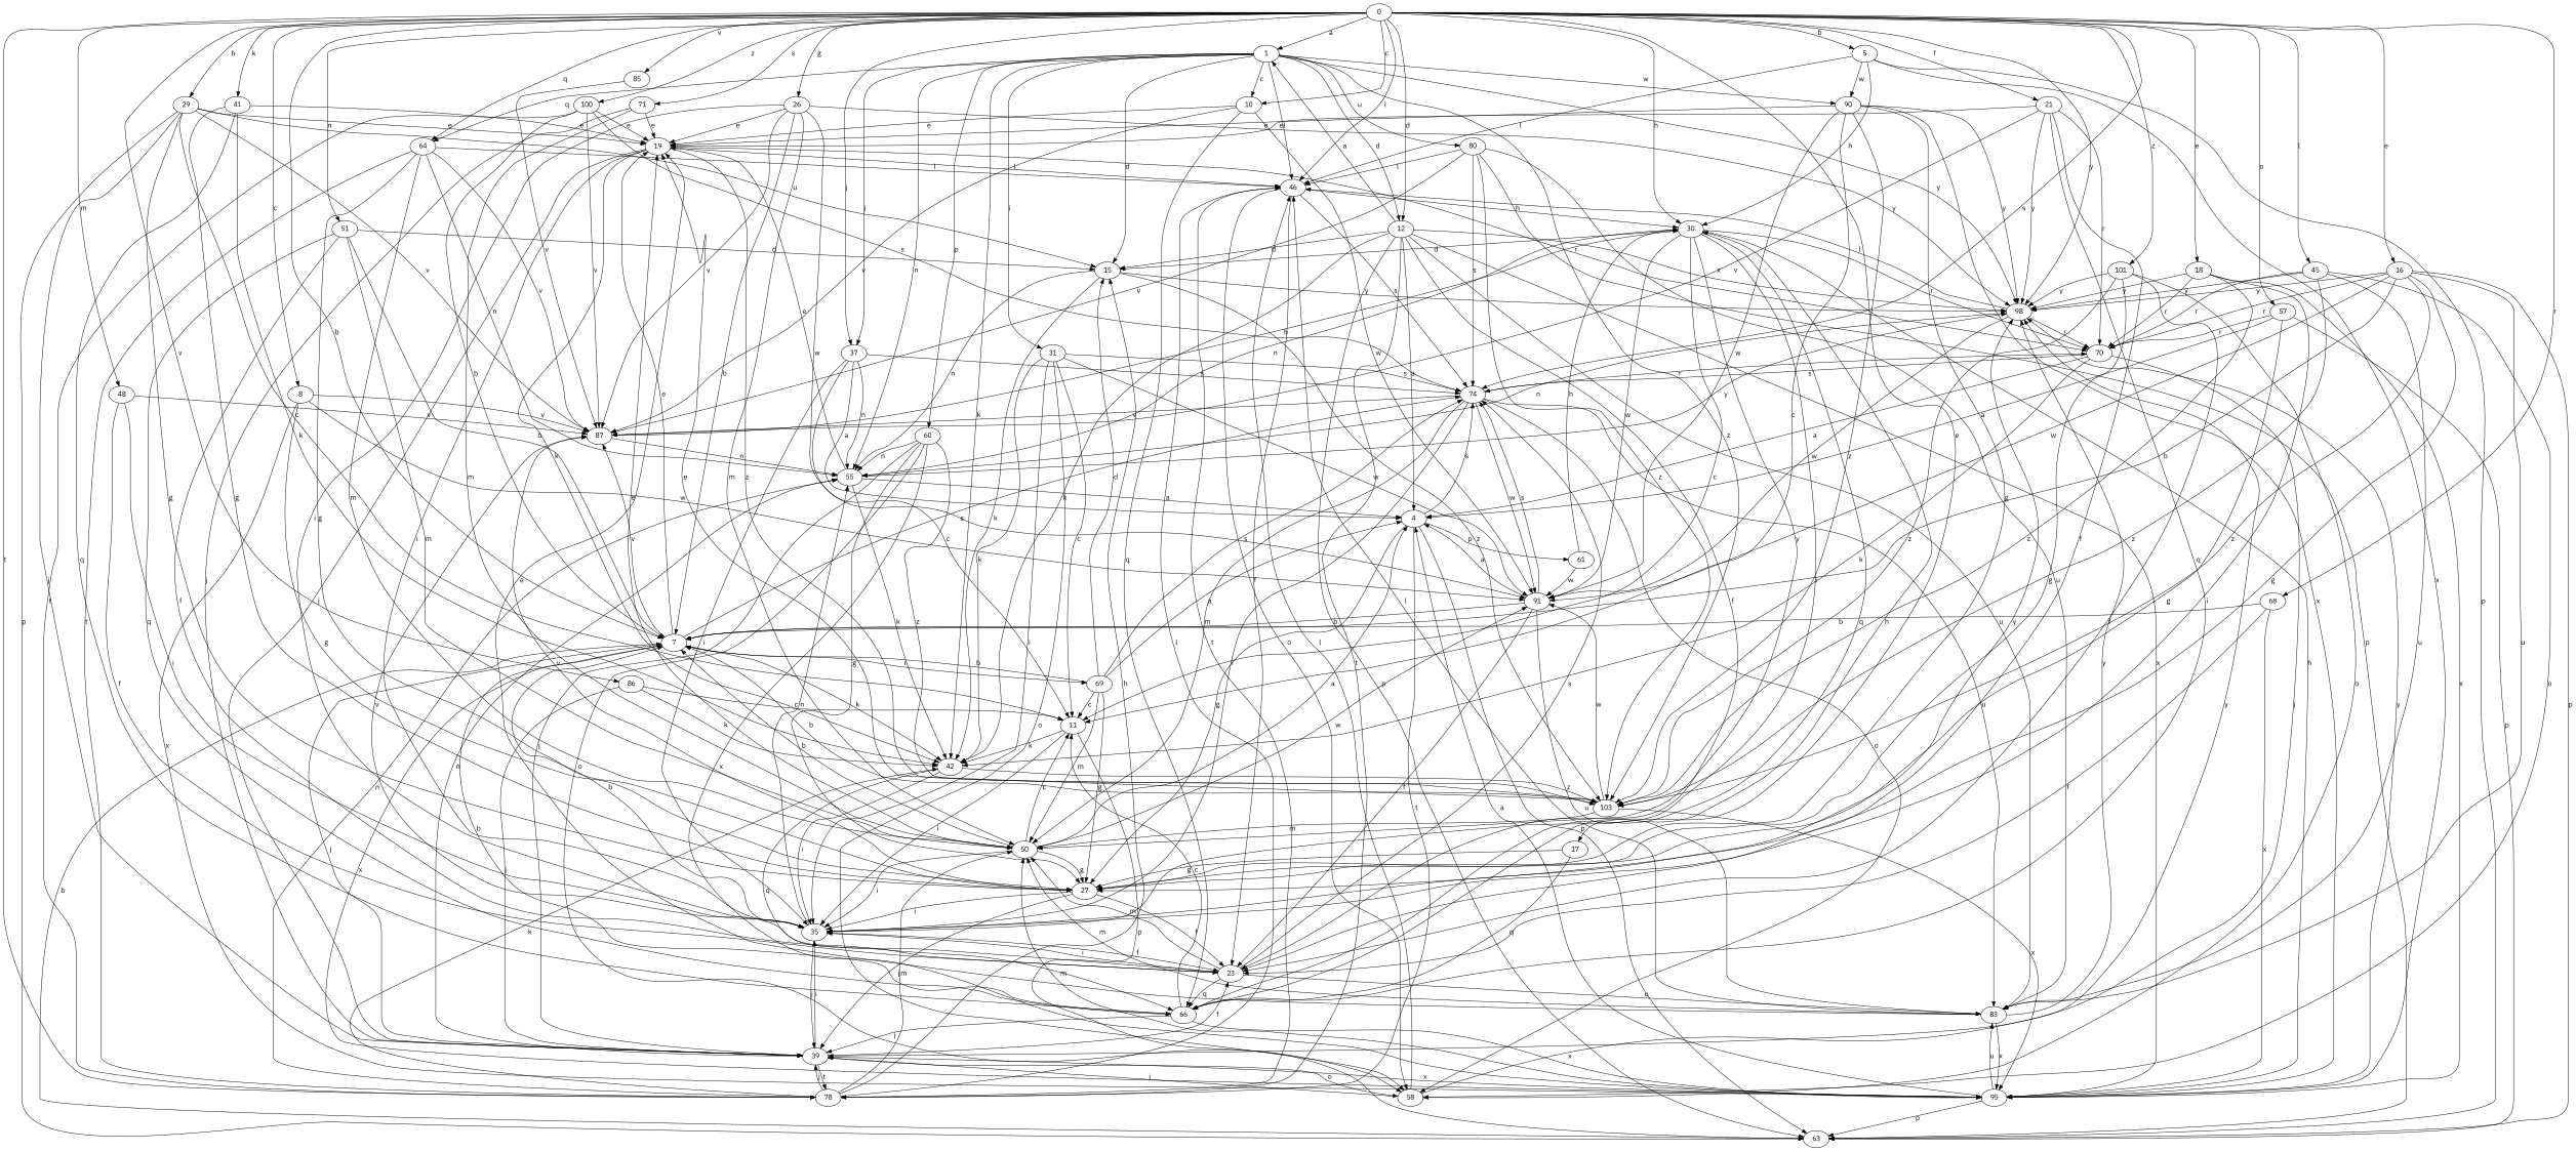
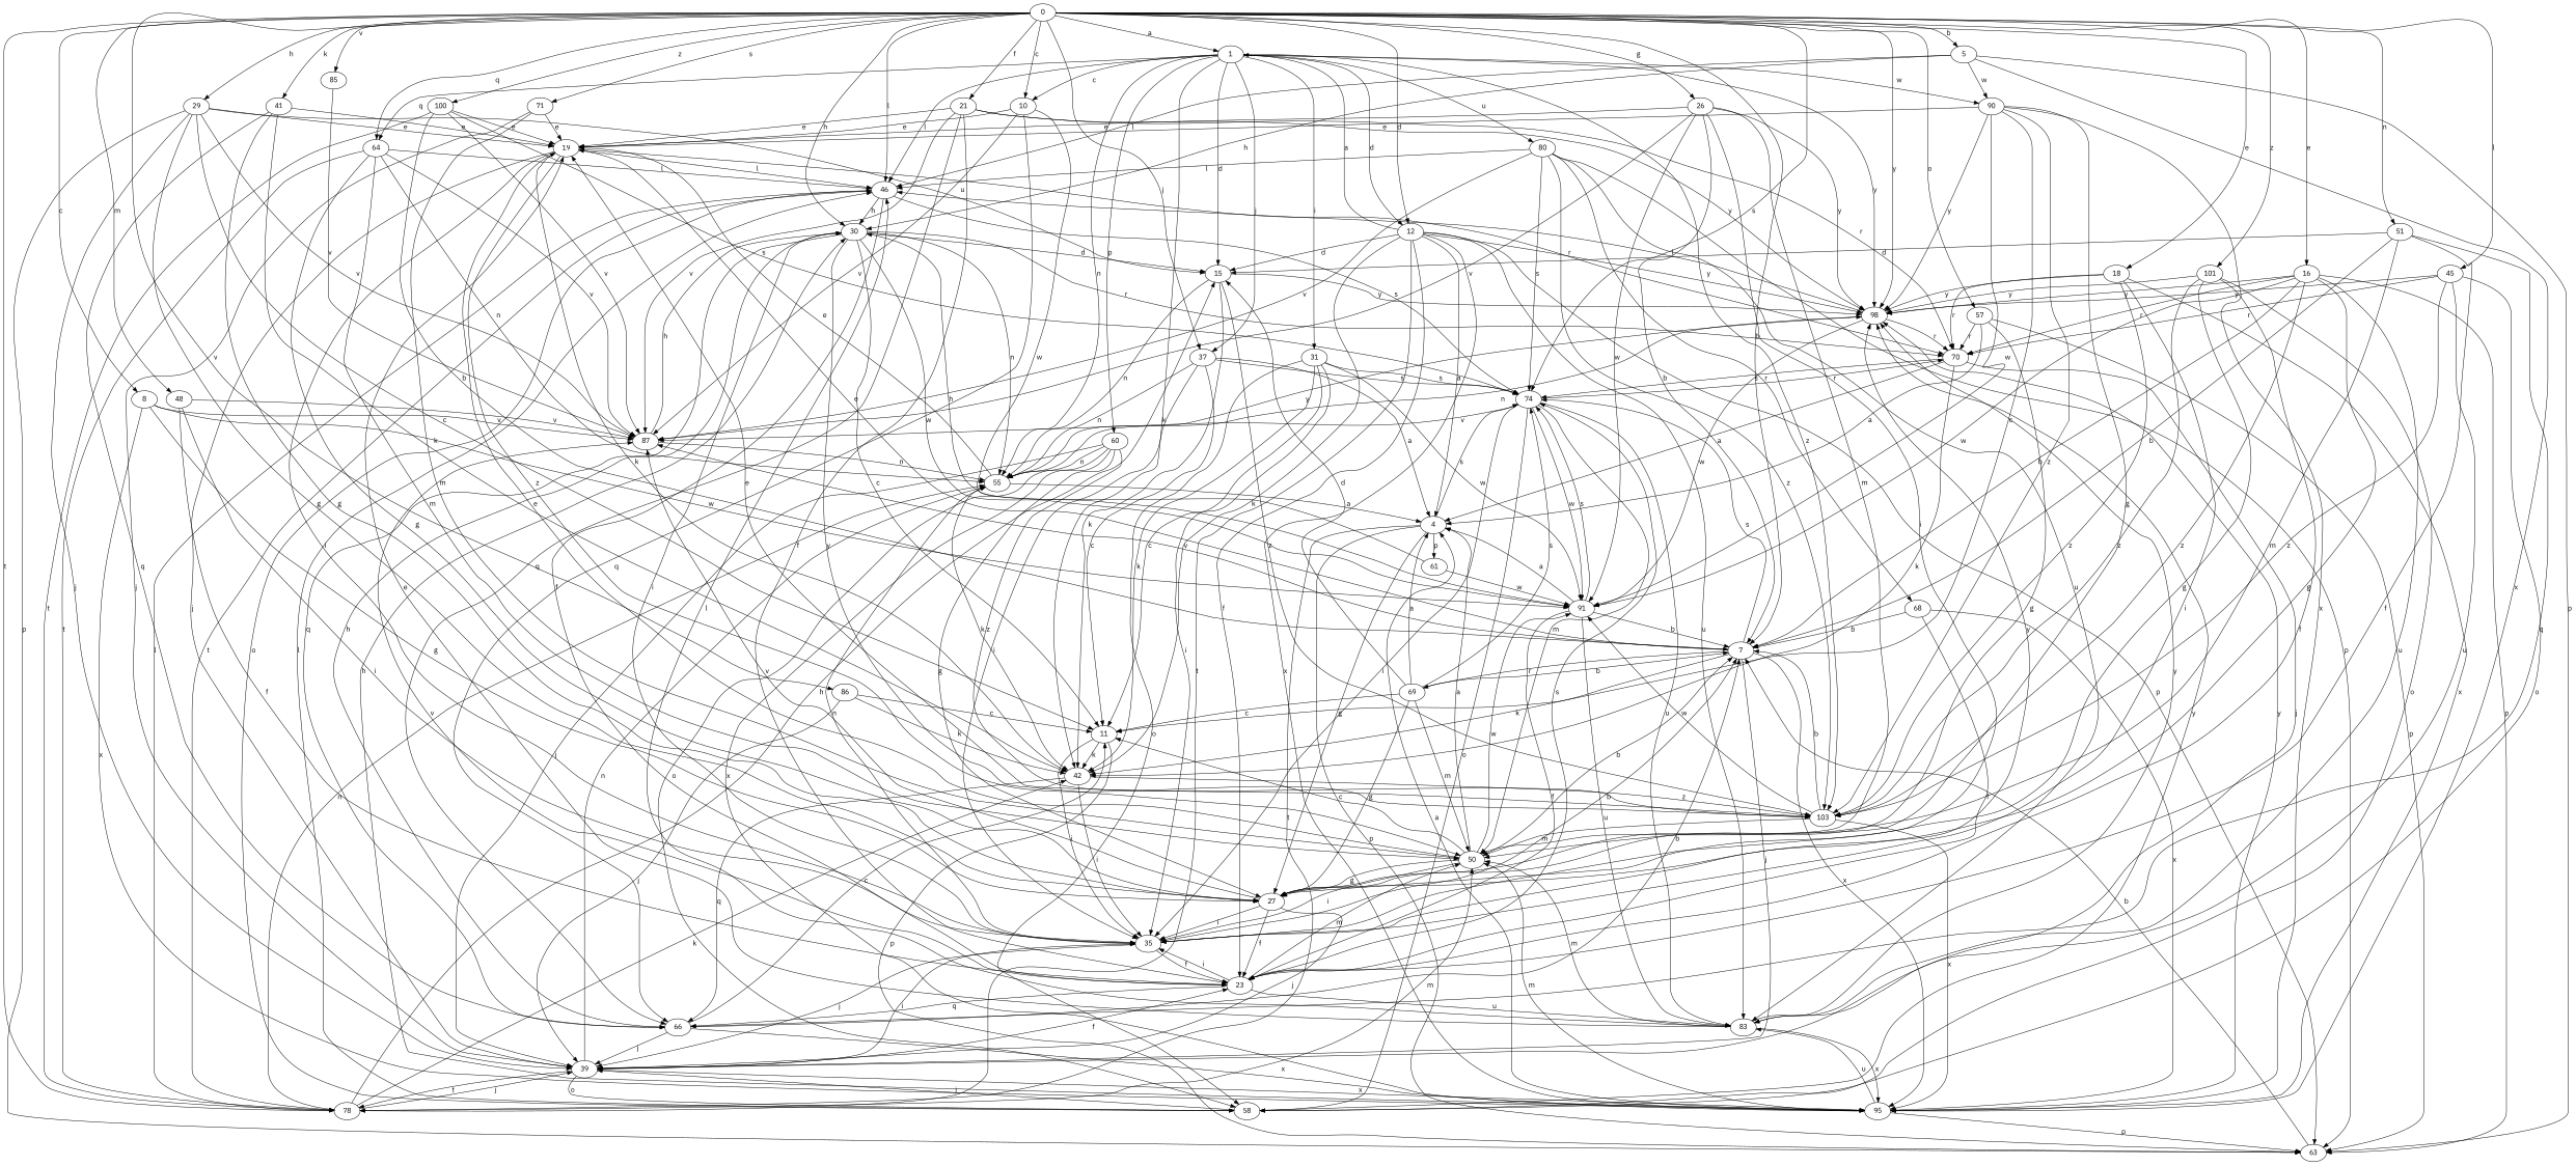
  strict digraph {
    fontname="IBM Plex Sans"
    node [fontname="IBM Plex Sans"]
    edge [fontname="IBM Plex Sans"]
    0
    1
    5
    7
    8
    10
    12
    16
-   17
    18
    21
    26
    29
    30
    37
    41
    45
    46
    48
    51
    57
    64
    68
    71
    74
    78
    85
    86
    98
    100
    101
    15
    31
    42
    55
    60
    80
    90
    103
    63
    95
    19
    39
    69
    87
    27
    91
    66
    4
    23
    83
    70
    35
    50
    11
    58
    61
    0 -> 1 [label=a]
    0 -> 5 [label=b]
    0 -> 7 [label=b]
    0 -> 8 [label=c]
    0 -> 10 [label=c]
    0 -> 12 [label=d]
    0 -> 16 [label=e]
-   0 -> 17 [label=e]
    0 -> 18 [label=e]
    0 -> 21 [label=f]
    0 -> 26 [label=g]
    0 -> 29 [label=h]
    0 -> 30 [label=h]
    0 -> 37 [label=j]
    0 -> 41 [label=k]
    0 -> 45 [label=l]
    0 -> 46 [label=l]
    0 -> 48 [label=m]
    0 -> 51 [label=n]
    0 -> 57 [label=o]
    0 -> 64 [label=q]
-   0 -> 68 [label=r]
+   80 -> 68 [label=r]
    0 -> 71 [label=s]
    0 -> 74 [label=s]
    0 -> 78 [label=t]
    0 -> 85 [label=v]
    0 -> 86 [label=v]
    0 -> 98 [label=y]
    0 -> 100 [label=z]
    0 -> 101 [label=z]
    1 -> 10 [label=c]
    1 -> 12 [label=d]
    1 -> 37 [label=j]
    1 -> 46 [label=l]
    1 -> 64 [label=q]
    1 -> 98 [label=y]
    1 -> 15 [label=d]
    1 -> 31 [label=i]
    1 -> 42 [label=k]
    1 -> 55 [label=n]
    1 -> 60 [label=p]
    1 -> 80 [label=u]
    1 -> 90 [label=w]
    1 -> 103 [label=z]
    5 -> 30 [label=h]
    5 -> 46 [label=l]
    5 -> 90 [label=w]
    5 -> 63 [label=p]
    5 -> 95 [label=x]
    7 -> 74 [label=s]
    7 -> 42 [label=k]
    7 -> 95 [label=x]
    7 -> 19 [label=e]
    7 -> 39 [label=j]
    7 -> 69 [label=r]
    7 -> 87 [label=v]
    8 -> 95 [label=x]
    8 -> 87 [label=v]
    8 -> 27 [label=g]
    8 -> 91 [label=w]
    10 -> 19 [label=e]
    10 -> 87 [label=v]
    10 -> 91 [label=w]
    10 -> 66 [label=q]
    12 -> 1 [label=a]
    12 -> 78 [label=t]
-   12 -> 98 [label=x]
+   12 -> 98 [label=y]
    12 -> 15 [label=d]
    12 -> 42 [label=k]
    12 -> 63 [label=p]
    12 -> 95 [label=x]
    12 -> 4 [label=a]
    12 -> 23 [label=f]
    12 -> 83 [label=u]
    16 -> 7 [label=b]
    16 -> 98 [label=y]
    16 -> 103 [label=z]
    16 -> 63 [label=p]
    16 -> 27 [label=g]
    16 -> 91 [label=w]
    16 -> 83 [label=u]
    16 -> 70 [label=r]
-   17 -> 27 [label=g]
-   17 -> 66 [label=q]
    18 -> 98 [label=y]
    18 -> 103 [label=z]
    18 -> 95 [label=x]
    18 -> 70 [label=r]
    18 -> 35 [label=i]
    21 -> 98 [label=y]
    21 -> 19 [label=e]
    21 -> 87 [label=v]
    21 -> 66 [label=q]
    21 -> 23 [label=f]
    21 -> 70 [label=r]
    26 -> 7 [label=b]
    26 -> 98 [label=y]
    26 -> 19 [label=e]
    26 -> 87 [label=v]
    26 -> 91 [label=w]
    26 -> 35 [label=i]
    26 -> 50 [label=m]
    29 -> 15 [label=u]
    29 -> 63 [label=p]
    29 -> 19 [label=e]
    29 -> 39 [label=j]
    29 -> 87 [label=v]
    29 -> 27 [label=g]
    29 -> 11 [label=c]
    30 -> 15 [label=d]
    30 -> 55 [label=n]
    30 -> 91 [label=w]
    30 -> 66 [label=q]
    30 -> 70 [label=r]
    30 -> 35 [label=i]
    30 -> 50 [label=y]
    30 -> 11 [label=c]
    37 -> 74 [label=s]
    37 -> 55 [label=n]
    37 -> 4 [label=a]
    37 -> 35 [label=i]
    37 -> 11 [label=c]
    41 -> 42 [label=k]
    41 -> 19 [label=e]
    41 -> 27 [label=g]
    41 -> 66 [label=q]
    45 -> 98 [label=y]
    45 -> 103 [label=z]
    45 -> 83 [label=u]
    45 -> 70 [label=r]
    45 -> 58 [label=o]
    46 -> 30 [label=h]
    46 -> 74 [label=s]
    46 -> 78 [label=t]
    46 -> 23 [label=f]
    46 -> 58 [label=o]
    48 -> 87 [label=v]
    48 -> 23 [label=f]
    48 -> 35 [label=i]
    51 -> 7 [label=b]
    51 -> 15 [label=d]
    51 -> 66 [label=q]
    51 -> 23 [label=f]
    51 -> 50 [label=m]
    57 -> 63 [label=p]
    57 -> 27 [label=g]
    57 -> 4 [label=a]
    57 -> 70 [label=r]
    64 -> 46 [label=l]
    64 -> 78 [label=t]
    64 -> 55 [label=n]
    64 -> 87 [label=v]
    64 -> 27 [label=g]
    64 -> 50 [label=m]
    68 -> 7 [label=b]
    68 -> 95 [label=x]
    68 -> 23 [label=f]
    71 -> 19 [label=e]
    71 -> 39 [label=j]
    71 -> 50 [label=m]
    74 -> 87 [label=v]
    74 -> 91 [label=w]
    74 -> 83 [label=u]
    74 -> 70 [label=r]
    74 -> 35 [label=i]
    74 -> 50 [label=m]
    74 -> 58 [label=o]
    78 -> 46 [label=l]
    78 -> 15 [label=h]
    78 -> 42 [label=k]
    78 -> 55 [label=n]
    78 -> 39 [label=j]
    78 -> 50 [label=m]
    85 -> 87 [label=v]
    86 -> 42 [label=k]
    86 -> 39 [label=j]
    86 -> 11 [label=c]
    98 -> 46 [label=l]
    98 -> 55 [label=n]
    98 -> 91 [label=w]
    98 -> 70 [label=r]
    100 -> 7 [label=b]
    100 -> 74 [label=s]
    100 -> 78 [label=t]
    100 -> 19 [label=e]
    100 -> 87 [label=v]
    101 -> 98 [label=y]
    101 -> 103 [label=z]
    101 -> 27 [label=g]
    101 -> 23 [label=f]
    101 -> 58 [label=o]
    15 -> 98 [label=y]
    15 -> 42 [label=k]
    15 -> 55 [label=n]
    15 -> 103 [label=z]
    31 -> 74 [label=s]
    31 -> 42 [label=k]
    31 -> 91 [label=w]
    31 -> 35 [label=i]
    31 -> 11 [label=c]
    31 -> 58 [label=o]
    42 -> 103 [label=z]
    42 -> 66 [label=q]
    42 -> 35 [label=i]
    55 -> 98 [label=y]
    55 -> 42 [label=k]
    55 -> 19 [label=e]
    55 -> 4 [label=a]
    60 -> 55 [label=n]
    60 -> 103 [label=z]
    60 -> 95 [label=x]
    60 -> 39 [label=j]
    60 -> 27 [label=g]
    60 -> 58 [label=o]
    80 -> 46 [label=l]
    80 -> 74 [label=s]
    80 -> 103 [label=z]
    80 -> 63 [label=p]
    80 -> 87 [label=v]
    80 -> 83 [label=u]
    90 -> 98 [label=y]
    90 -> 103 [label=z]
    90 -> 95 [label=x]
    90 -> 19 [label=e]
    90 -> 27 [label=g]
    90 -> 91 [label=w]
    90 -> 11 [label=c]
    103 -> 7 [label=b]
    103 -> 95 [label=x]
    103 -> 19 [label=e]
    103 -> 91 [label=w]
    103 -> 50 [label=m]
    63 -> 7 [label=b]
    95 -> 30 [label=h]
    95 -> 98 [label=y]
    95 -> 63 [label=p]
    95 -> 4 [label=a]
    95 -> 83 [label=u]
    95 -> 50 [label=m]
    19 -> 46 [label=l]
    19 -> 42 [label=k]
    19 -> 103 [label=z]
    19 -> 39 [label=j]
    19 -> 70 [label=r]
    19 -> 35 [label=i]
    39 -> 78 [label=t]
    39 -> 55 [label=n]
    39 -> 95 [label=x]
    39 -> 23 [label=f]
    39 -> 35 [label=i]
    39 -> 58 [label=o]
    69 -> 7 [label=b]
    69 -> 74 [label=s]
    69 -> 15 [label=d]
    69 -> 27 [label=g]
    69 -> 4 [label=a]
    69 -> 50 [label=m]
    69 -> 11 [label=c]
    87 -> 30 [label=h]
    87 -> 55 [label=n]
    27 -> 39 [label=j]
    27 -> 87 [label=v]
    27 -> 23 [label=f]
    27 -> 35 [label=i]
    91 -> 7 [label=b]
    91 -> 74 [label=s]
    91 -> 4 [label=a]
    91 -> 23 [label=f]
    91 -> 83 [label=u]
    66 -> 7 [label=b]
    66 -> 30 [label=h]
    66 -> 95 [label=x]
    66 -> 39 [label=j]
    66 -> 11 [label=c]
    4 -> 74 [label=s]
    4 -> 78 [label=t]
    4 -> 63 [label=p]
    4 -> 27 [label=g]
    4 -> 61 [label=p]
    23 -> 74 [label=s]
    23 -> 87 [label=v]
    23 -> 66 [label=q]
    23 -> 83 [label=u]
    23 -> 35 [label=i]
    23 -> 50 [label=m]
    83 -> 46 [label=l]
    83 -> 98 [label=y]
    83 -> 95 [label=x]
    83 -> 19 [label=e]
    83 -> 50 [label=m]
    70 -> 74 [label=s]
    70 -> 42 [label=k]
    70 -> 39 [label=j]
    70 -> 4 [label=a]
    35 -> 7 [label=b]
    35 -> 98 [label=y]
    35 -> 55 [label=n]
    35 -> 39 [label=j]
    35 -> 23 [label=f]
    50 -> 7 [label=b]
    50 -> 19 [label=e]
    50 -> 27 [label=g]
    50 -> 91 [label=w]
    50 -> 4 [label=a]
    50 -> 35 [label=i]
    50 -> 11 [label=c]
    11 -> 42 [label=k]
    11 -> 63 [label=p]
    11 -> 35 [label=i]
    58 -> 46 [label=l]
    58 -> 98 [label=y]
    58 -> 39 [label=j]
    61 -> 30 [label=h]
    61 -> 91 [label=w]
  }
